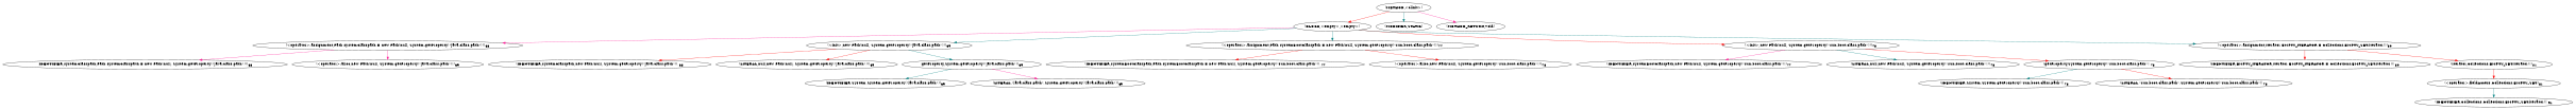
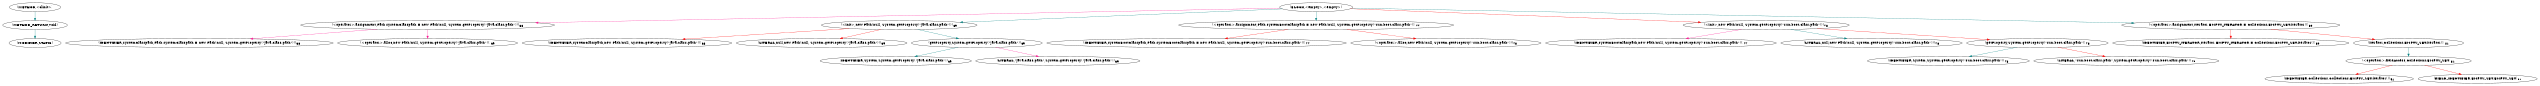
  digraph {
    edge [color=red]
    n1 [label=<(METHOD,&lt;clinit&gt;)>]
    n2 [label=<(BLOCK,&lt;empty&gt;,&lt;empty&gt;)>]
    n3 [label=<(MODIFIER,STATIC)>]
    n4 [label=<(METHOD_RETURN,void)>]
    n5 [label=<(&lt;operator&gt;.assignment,Path systemClasspath = new Path(null, System.getProperty(&quot;java.class.path&quot;)))<SUB>68</SUB>>]
    n6 [label=<(&lt;init&gt;,new Path(null, System.getProperty(&quot;java.class.path&quot;)))<SUB>69</SUB>>]
    n7 [label=<(&lt;operator&gt;.assignment,Path systemBootClasspath = new Path(null, System.getProperty(&quot;sun.boot.class.path&quot;)))<SUB>77</SUB>>]
    n8 [label=<(&lt;init&gt;,new Path(null, System.getProperty(&quot;sun.boot.class.path&quot;)))<SUB>78</SUB>>]
    n9 [label=<(&lt;operator&gt;.assignment,Iterator EMPTY_ITERATOR = Collections.EMPTY_SET.iterator())<SUB>80</SUB>>]
    n10 [label=<(IDENTIFIER,systemClasspath,Path systemClasspath = new Path(null, System.getProperty(&quot;java.class.path&quot;)))<SUB>68</SUB>>]
    n11 [label=<(&lt;operator&gt;.alloc,new Path(null, System.getProperty(&quot;java.class.path&quot;)))<SUB>69</SUB>>]
    n12 [label=<(IDENTIFIER,systemClasspath,new Path(null, System.getProperty(&quot;java.class.path&quot;)))<SUB>68</SUB>>]
    n13 [label=<(LITERAL,null,new Path(null, System.getProperty(&quot;java.class.path&quot;)))<SUB>69</SUB>>]
    n14 [label=<(getProperty,System.getProperty(&quot;java.class.path&quot;))<SUB>69</SUB>>]
    n15 [label=<(IDENTIFIER,systemBootClasspath,Path systemBootClasspath = new Path(null, System.getProperty(&quot;sun.boot.class.path&quot;)))<SUB>77</SUB>>]
    n16 [label=<(&lt;operator&gt;.alloc,new Path(null, System.getProperty(&quot;sun.boot.class.path&quot;)))<SUB>78</SUB>>]
    n17 [label=<(IDENTIFIER,systemBootClasspath,new Path(null, System.getProperty(&quot;sun.boot.class.path&quot;)))<SUB>77</SUB>>]
    n18 [label=<(LITERAL,null,new Path(null, System.getProperty(&quot;sun.boot.class.path&quot;)))<SUB>78</SUB>>]
    n19 [label=<(getProperty,System.getProperty(&quot;sun.boot.class.path&quot;))<SUB>78</SUB>>]
    n20 [label=<(IDENTIFIER,EMPTY_ITERATOR,Iterator EMPTY_ITERATOR = Collections.EMPTY_SET.iterator())<SUB>80</SUB>>]
    n21 [label=<(iterator,Collections.EMPTY_SET.iterator())<SUB>21</SUB>>]
    n22 [label=<(IDENTIFIER,System,System.getProperty(&quot;java.class.path&quot;))<SUB>69</SUB>>]
    n23 [label=<(LITERAL,&quot;java.class.path&quot;,System.getProperty(&quot;java.class.path&quot;))<SUB>69</SUB>>]
    n24 [label=<(IDENTIFIER,System,System.getProperty(&quot;sun.boot.class.path&quot;))<SUB>78</SUB>>]
    n25 [label=<(LITERAL,&quot;sun.boot.class.path&quot;,System.getProperty(&quot;sun.boot.class.path&quot;))<SUB>78</SUB>>]
    n26 [label=<(&lt;operator&gt;.fieldAccess,Collections.EMPTY_SET)<SUB>81</SUB>>]
    n27 [label=<(IDENTIFIER,Collections,Collections.EMPTY_SET.iterator())<SUB>91</SUB>>]
-   n1 -> n2
-   n1 -> n3 [color=teal]
-   n1 -> n4 [color=deeppink]
+   n28 [label=<(FIELD_IDENTIFIER,EMPTY_SET,EMPTY_SET)<SUB>81</SUB>>]
+   n4 -> n3 [color=teal]
+   n1 -> n4 [color=teal]
    n2 -> n5 [color=deeppink]
    n2 -> n6 [color=teal]
    n2 -> n7 [color=teal]
    n2 -> n8
    n2 -> n9 [color=teal]
    n5 -> n10 [color=deeppink]
    n5 -> n11 [color=deeppink]
    n6 -> n12
    n6 -> n13
    n6 -> n14 [color=teal]
    n7 -> n15
    n7 -> n16
    n8 -> n17 [color=deeppink]
    n8 -> n18 [color=teal]
    n8 -> n19
    n9 -> n20
    n9 -> n21
    n14 -> n22 [color=teal]
    n14 -> n23 [color=deeppink]
    n19 -> n24 [color=teal]
    n19 -> n25
-   n21 -> n26
-   n26 -> n27 [color=teal]
+   n21 -> n26 [color=teal]
+   n26 -> n27
+   n26 -> n28
  }
